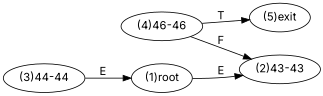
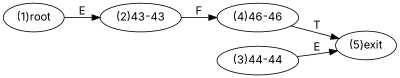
  digraph {
    fontname=Inter
    rankdir=LR
    node [fontname=Inter]
    edge [fontname=Inter]
    n1 [label="(1)root"]
    n2 [label="(2)43-43"]
    n3 [label="(4)46-46"]
    n4 [label="(3)44-44"]
    n5 [label="(5)exit"]
    n1 -> n2 [label=E]
-   n3 -> n2 [label=F]
+   n2 -> n3 [label=F]
    n3 -> n5 [label=T]
-   n4 -> n1 [label=E]
+   n4 -> n5 [label=E]
  }
